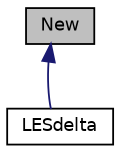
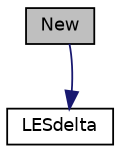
  digraph {
    rankdir=TB
    node [color=black fontname=Helvetica fontsize=10 shape=record]
    n1 [fillcolor=grey75 fontcolor=black height=0.2 label=New style=filled width=0.4]
    n2 [height=0.2 label=LESdelta width=0.4]
-   n1 -> n2 [color=midnightblue dir=back fontname=Helvetica fontsize=10 labelfontname=Helvetica labelfontsize=10 style=solid]
+   n2 -> n1 [color=midnightblue dir=back fontname=Helvetica fontsize=10 labelfontname=Helvetica labelfontsize=10 style=solid]
  }
